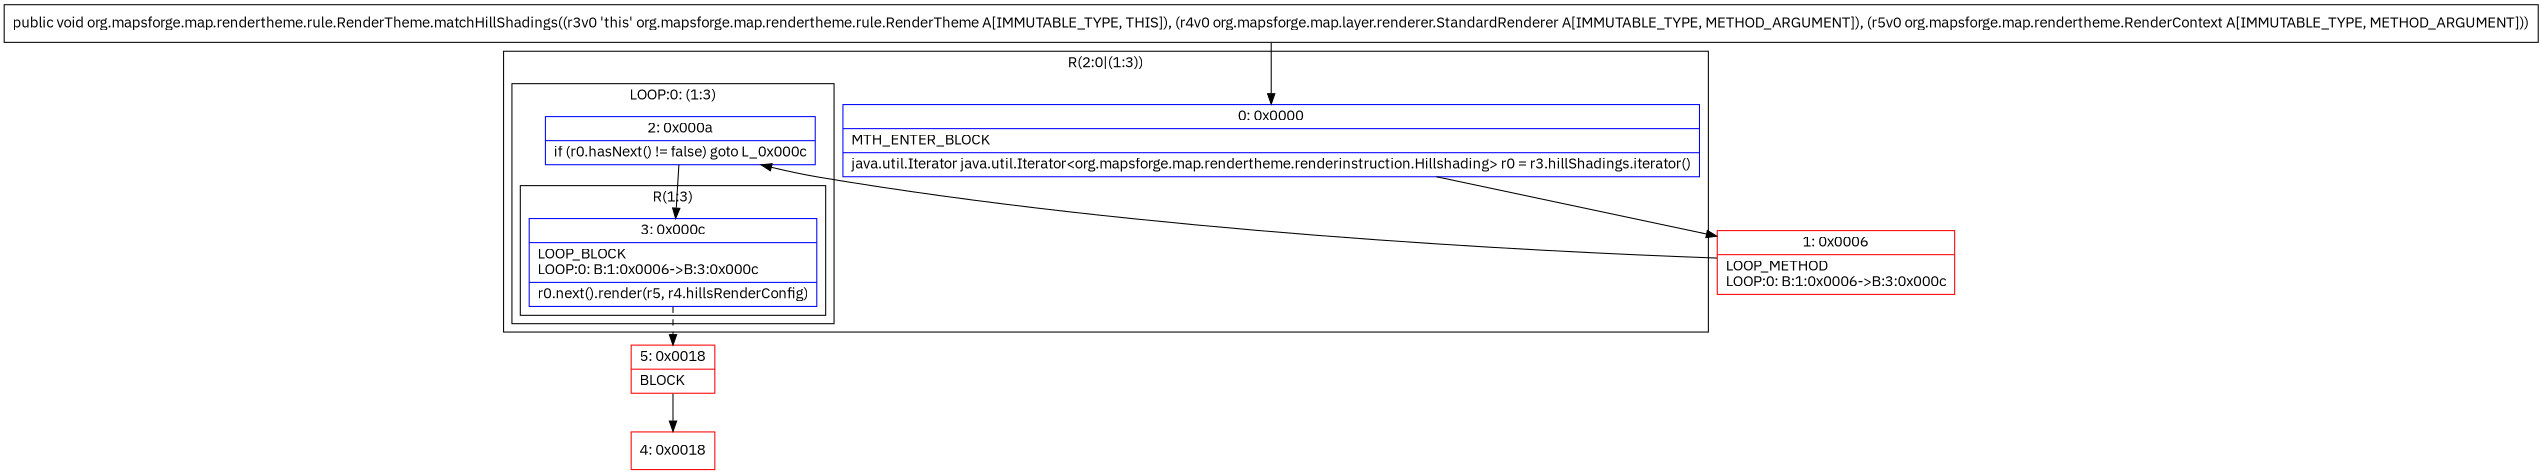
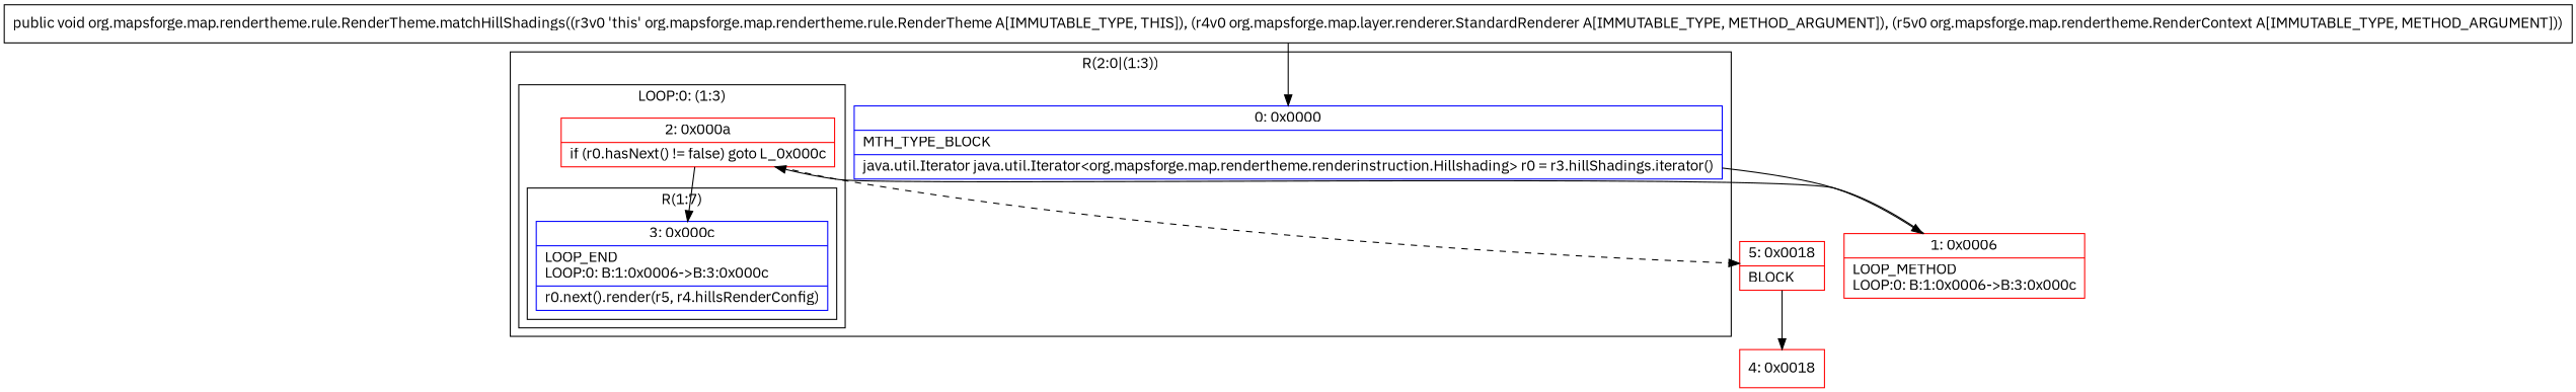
  digraph {
    fontname="IBM Plex Sans"
    node [color=blue fontname="IBM Plex Sans" shape=record]
    edge [fontname="IBM Plex Sans"]
-   n1 [label="{3\:\ 0x000c|LOOP_BLOCK\lLOOP:0: B:1:0x0006\-\>B:3:0x000c\l|r0.next().render(r5, r4.hillsRenderConfig)\l}"]
-   n2 [label="{2\:\ 0x000a|if (r0.hasNext() != false) goto L_0x000c\l}"]
-   n3 [label="{0\:\ 0x0000|MTH_ENTER_BLOCK\l|java.util.Iterator java.util.Iterator\<org.mapsforge.map.rendertheme.renderinstruction.Hillshading\> r0 = r3.hillShadings.iterator()\l}"]
+   n1 [label="{3\:\ 0x000c|LOOP_END\lLOOP:0: B:1:0x0006\-\>B:3:0x000c\l|r0.next().render(r5, r4.hillsRenderConfig)\l}"]
+   n2 [color=red label="{2\:\ 0x000a|if (r0.hasNext() != false) goto L_0x000c\l}"]
+   n3 [label="{0\:\ 0x0000|MTH_TYPE_BLOCK\l|java.util.Iterator java.util.Iterator\<org.mapsforge.map.rendertheme.renderinstruction.Hillshading\> r0 = r3.hillShadings.iterator()\l}"]
    n4 [color=red label="{5\:\ 0x0018|BLOCK\l}"]
    n5 [color=red label="{1\:\ 0x0006|LOOP_METHOD\lLOOP:0: B:1:0x0006\-\>B:3:0x000c\l}"]
    n6 [color=red label="{4\:\ 0x0018}"]
    n7 [label="{public void org.mapsforge.map.rendertheme.rule.RenderTheme.matchHillShadings((r3v0 'this' org.mapsforge.map.rendertheme.rule.RenderTheme A[IMMUTABLE_TYPE, THIS]), (r4v0 org.mapsforge.map.layer.renderer.StandardRenderer A[IMMUTABLE_TYPE, METHOD_ARGUMENT]), (r5v0 org.mapsforge.map.rendertheme.RenderContext A[IMMUTABLE_TYPE, METHOD_ARGUMENT])) }" color=""]
    subgraph cluster_1 {
      label="R(2:0|(1:3))"
      n3
      subgraph cluster_2 {
        label="LOOP:0: (1:3)"
        n2
        subgraph cluster_3 {
-         label="R(1:3)"
+         label="R(1:7)"
          n1
        }
      }
    }
    n2 -> n1
-   n1 -> n4 [style=dashed]
+   n2 -> n4 [style=dashed]
    n3 -> n5
    n4 -> n6
    n5 -> n2
    n7 -> n3
  }
